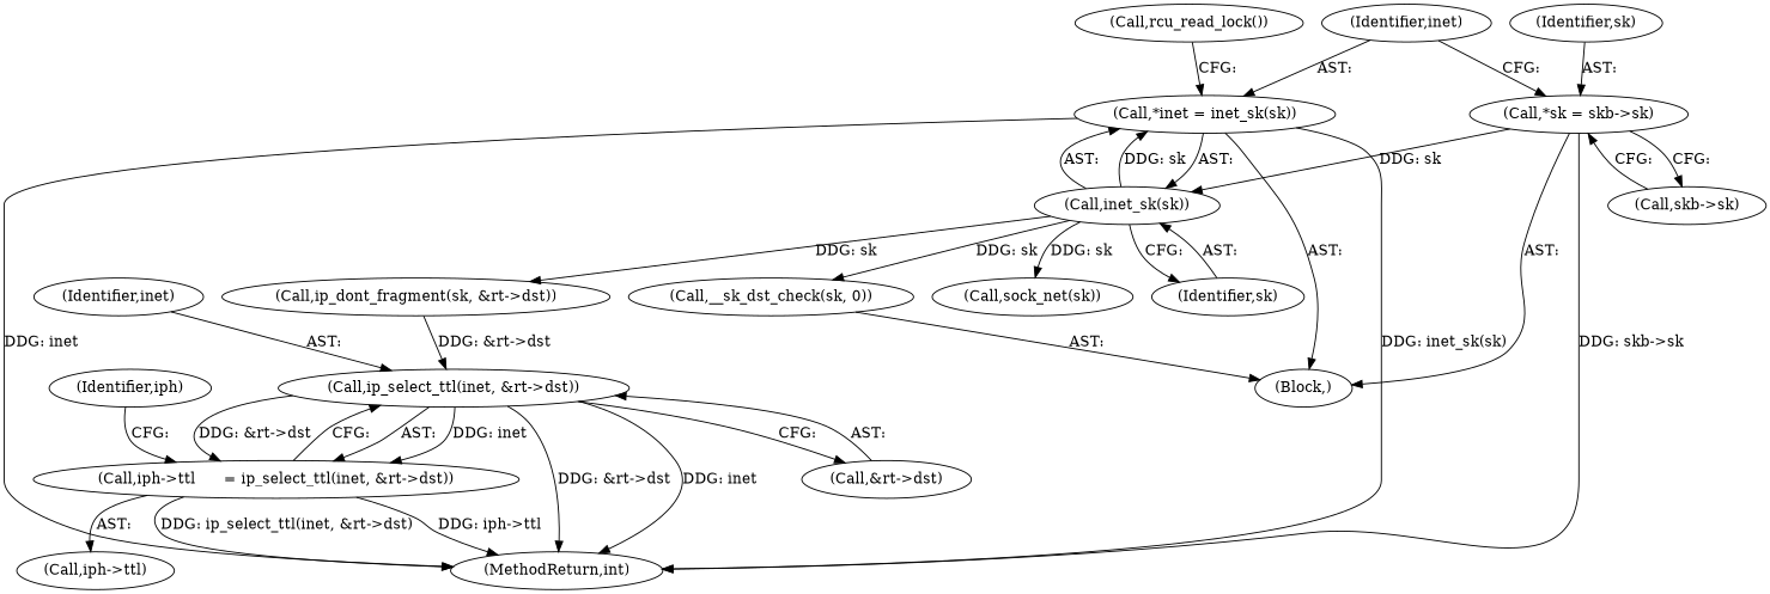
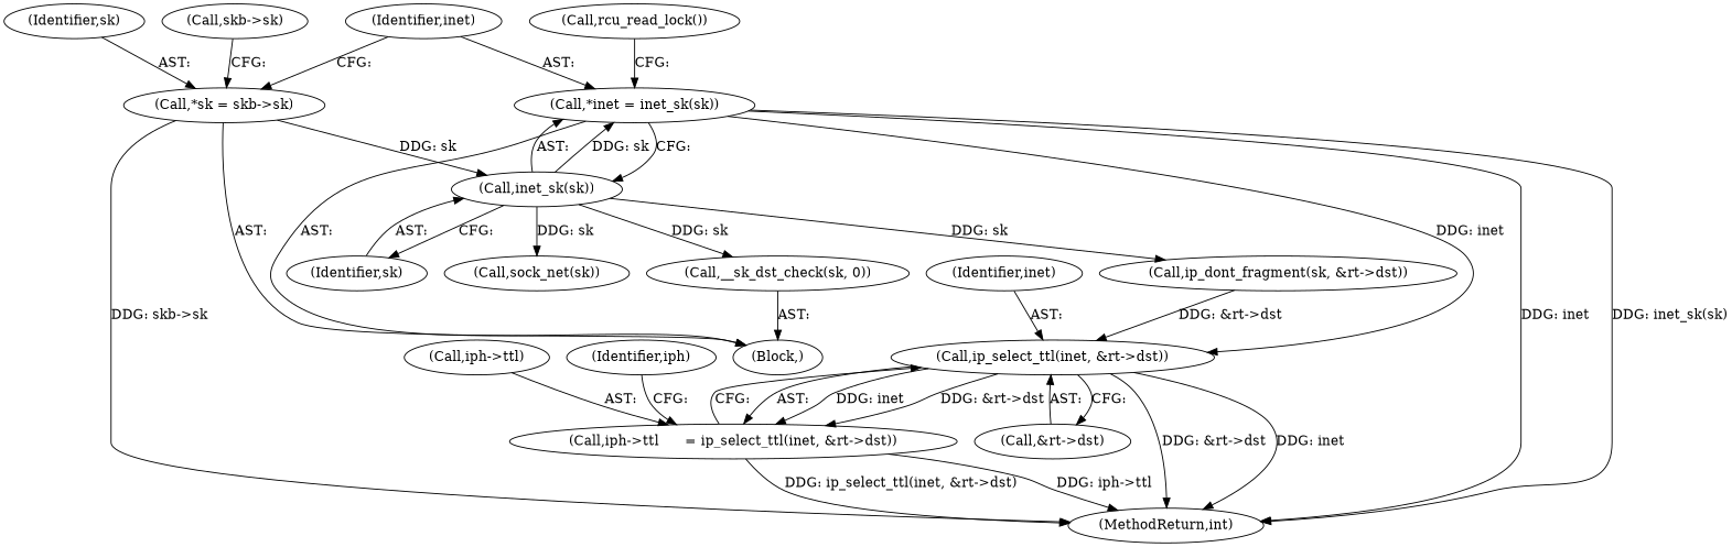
  digraph {
    n1 [label="(Call,*inet = inet_sk(sk))"]
    n2 [label="(Call,inet_sk(sk))"]
    n3 [label="(Call,ip_select_ttl(inet, &rt->dst))"]
    n4 [label="(Block,)"]
    n5 [label="(MethodReturn,int)"]
    n6 [label="(Identifier,sk)"]
    n7 [label="(Call,ip_dont_fragment(sk, &rt->dst))"]
    n8 [label="(Call,sock_net(sk))"]
    n9 [label="(Call,__sk_dst_check(sk, 0))"]
    n10 [label="(Call,iph->ttl      = ip_select_ttl(inet, &rt->dst))"]
    n11 [label="(Call,&rt->dst)"]
    n12 [label="(Call,*sk = skb->sk)"]
    n13 [label="(Call,skb->sk)"]
    n14 [label="(Call,iph->ttl)"]
    n15 [label="(Identifier,iph)"]
    n16 [label="(Identifier,sk)"]
    n17 [label="(Identifier,inet)"]
    n18 [label="(Call,rcu_read_lock())"]
    n19 [label="(Identifier,inet)"]
-   n1 -> n2 [label="AST: "]
+   n1 -> n2 [label="CFG: "]
+   n1 -> n3 [label="DDG: inet"]
    n1 -> n4 [label="AST: "]
    n1 -> n5 [label="DDG: inet"]
    n1 -> n5 [label="DDG: inet_sk(sk)"]
    n2 -> n1 [label="AST: "]
    n2 -> n1 [label="DDG: sk"]
    n2 -> n6 [label="CFG: "]
    n2 -> n7 [label="DDG: sk"]
    n2 -> n8 [label="DDG: sk"]
    n2 -> n9 [label="DDG: sk"]
    n3 -> n5 [label="DDG: &rt->dst"]
    n3 -> n5 [label="DDG: inet"]
    n3 -> n10 [label="AST: "]
    n3 -> n10 [label="DDG: inet"]
    n3 -> n10 [label="DDG: &rt->dst"]
    n3 -> n11 [label="CFG: "]
    n6 -> n2 [label="AST: "]
    n7 -> n3 [label="DDG: &rt->dst"]
    n9 -> n4 [label="AST: "]
    n10 -> n3 [label="CFG: "]
    n10 -> n5 [label="DDG: ip_select_ttl(inet, &rt->dst)"]
    n10 -> n5 [label="DDG: iph->ttl"]
    n11 -> n3 [label="AST: "]
    n12 -> n2 [label="DDG: sk"]
    n12 -> n4 [label="AST: "]
    n12 -> n5 [label="DDG: skb->sk"]
-   n12 -> n13 [label="CFG: "]
    n13 -> n12 [label="CFG: "]
-   n10 -> n14 [label="AST: "]
+   n14 -> n10 [label="AST: "]
    n15 -> n10 [label="CFG: "]
    n16 -> n12 [label="AST: "]
    n17 -> n3 [label="AST: "]
    n18 -> n1 [label="CFG: "]
    n19 -> n1 [label="AST: "]
    n19 -> n12 [label="CFG: "]
  }
